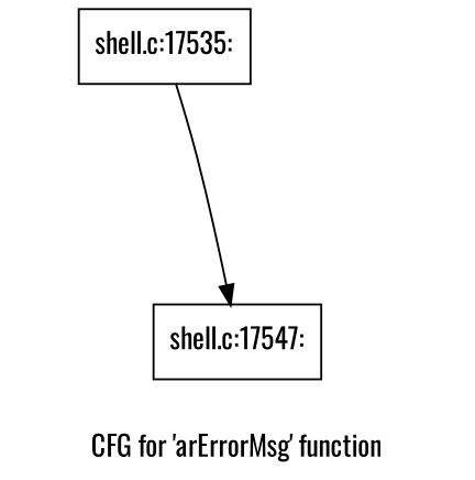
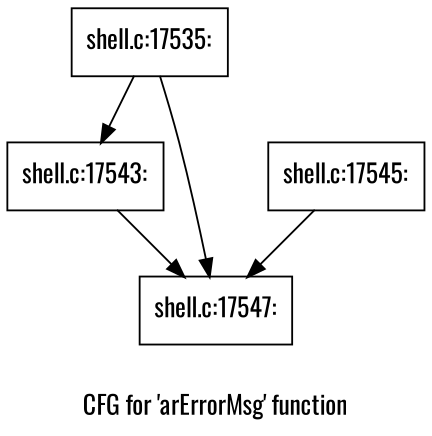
  digraph {
    fontname=Oswald
    label="CFG for 'arErrorMsg' function"
    node [fontname=Oswald shape=record]
    edge [fontname=Oswald]
    n1 [label="{shell.c:17535:}"]
+   n2 [label="{shell.c:17543:}"]
    n3 [label="{shell.c:17547:}"]
+   n4 [label="{shell.c:17545:}"]
+   n1 -> n2
    n1 -> n3
+   n2 -> n3
+   n4 -> n3
  }
